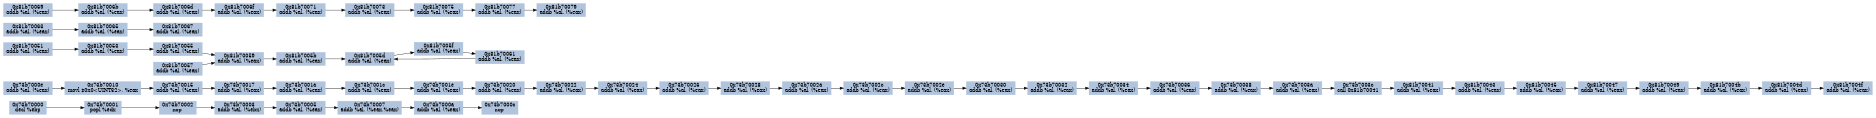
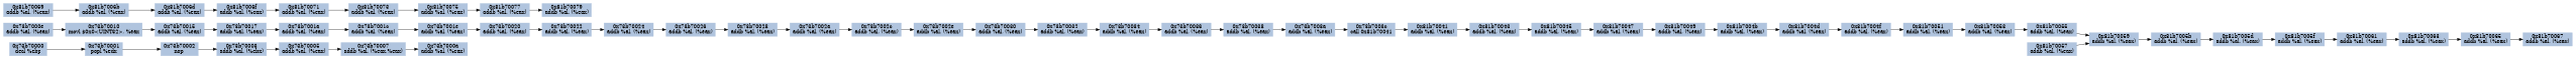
  digraph {
    rankdir=LR
    node [color=lightsteelblue fillcolor=lightsteelblue shape=rectangle style=filled]
    edge [color="#000000"]
    n1 [label="0x73b70000\ndecl %ebp"]
    n2 [label="0x73b70001\npopl %edx"]
    n3 [label="0x73b70002\nnop "]
    n4 [label="0x73b70003\naddb %al, (%ebx)"]
    n5 [label="0x73b70005\naddb %al, (%eax)"]
    n6 [label="0x73b70007\naddb %al, (%eax,%eax)"]
    n7 [label="0x73b7000a\naddb %al, (%eax)"]
-   n8 [label="0x73b7000c\nnop "]
    n9 [label="0x73b7000e\naddb %al, (%eax)"]
    n10 [label="0x73b70010\nmovl $0x0<UINT32>, %eax"]
    n11 [label="0x73b70015\naddb %al, (%eax)"]
    n12 [label="0x73b70017\naddb %al, (%eax)"]
    n13 [label="0x73b7001a\naddb %al, (%eax)"]
    n14 [label="0x73b7001c\naddb %al, (%eax)"]
    n15 [label="0x73b7001e\naddb %al, (%eax)"]
    n16 [label="0x73b70020\naddb %al, (%eax)"]
    n17 [label="0x73b70022\naddb %al, (%eax)"]
    n18 [label="0x73b70024\naddb %al, (%eax)"]
    n19 [label="0x73b70026\naddb %al, (%eax)"]
    n20 [label="0x73b70028\naddb %al, (%eax)"]
    n21 [label="0x73b7002a\naddb %al, (%eax)"]
    n22 [label="0x73b7002c\naddb %al, (%eax)"]
    n23 [label="0x73b7002e\naddb %al, (%eax)"]
    n24 [label="0x73b70030\naddb %al, (%eax)"]
    n25 [label="0x73b70032\naddb %al, (%eax)"]
    n26 [label="0x73b70034\naddb %al, (%eax)"]
    n27 [label="0x73b70036\naddb %al, (%eax)"]
    n28 [label="0x73b70038\naddb %al, (%eax)"]
    n29 [label="0x73b7003a\naddb %al, (%eax)"]
    n30 [label="0x73b7003c\ncall 0x81b70041"]
    n31 [label="0x81b70041\naddb %al, (%eax)"]
    n32 [label="0x81b70043\naddb %al, (%eax)"]
    n33 [label="0x81b70045\naddb %al, (%eax)"]
    n34 [label="0x81b70047\naddb %al, (%eax)"]
    n35 [label="0x81b70049\naddb %al, (%eax)"]
    n36 [label="0x81b7004b\naddb %al, (%eax)"]
    n37 [label="0x81b7004d\naddb %al, (%eax)"]
    n38 [label="0x81b7004f\naddb %al, (%eax)"]
    n39 [label="0x81b70051\naddb %al, (%eax)"]
    n40 [label="0x81b70053\naddb %al, (%eax)"]
    n41 [label="0x81b70055\naddb %al, (%eax)"]
    n42 [label="0x81b70059\naddb %al, (%eax)"]
    n43 [label="0x81b70057\naddb %al, (%eax)"]
    n44 [label="0x81b7005b\naddb %al, (%eax)"]
    n45 [label="0x81b7005d\naddb %al, (%eax)"]
    n46 [label="0x81b7005f\naddb %al, (%eax)"]
    n47 [label="0x81b70061\naddb %al, (%eax)"]
    n48 [label="0x81b70063\naddb %al, (%eax)"]
    n49 [label="0x81b70065\naddb %al, (%eax)"]
    n50 [label="0x81b70067\naddb %al, (%eax)"]
    n51 [label="0x81b70069\naddb %al, (%eax)"]
    n52 [label="0x81b7006b\naddb %al, (%eax)"]
    n53 [label="0x81b7006d\naddb %al, (%eax)"]
    n54 [label="0x81b7006f\naddb %al, (%eax)"]
    n55 [label="0x81b70071\naddb %al, (%eax)"]
    n56 [label="0x81b70073\naddb %al, (%eax)"]
    n57 [label="0x81b70075\naddb %al, (%eax)"]
    n58 [label="0x81b70077\naddb %al, (%eax)"]
    n59 [label="0x81b70079\naddb %al, (%eax)"]
    n1 -> n2
    n2 -> n3
    n3 -> n4
    n4 -> n5
    n5 -> n6
    n6 -> n7
-   n7 -> n8
    n9 -> n10
    n10 -> n11
    n11 -> n12
    n12 -> n13
    n13 -> n14
    n14 -> n15
    n15 -> n16
    n16 -> n17
    n17 -> n18
    n18 -> n19
    n19 -> n20
    n20 -> n21
    n21 -> n22
    n22 -> n23
    n23 -> n24
    n24 -> n25
    n25 -> n26
    n26 -> n27
    n27 -> n28
    n28 -> n29
    n29 -> n30
    n30 -> n31
    n31 -> n32
    n32 -> n33
    n33 -> n34
    n34 -> n35
    n35 -> n36
    n36 -> n37
    n37 -> n38
+   n38 -> n39
    n39 -> n40
    n40 -> n41
    n41 -> n42
    n42 -> n44
    n43 -> n42
    n44 -> n45
    n45 -> n46
    n46 -> n47
-   n47 -> n45
+   n47 -> n48
    n48 -> n49
    n49 -> n50
    n51 -> n52
    n52 -> n53
    n53 -> n54
    n54 -> n55
    n55 -> n56
    n56 -> n57
    n57 -> n58
    n58 -> n59
  }
